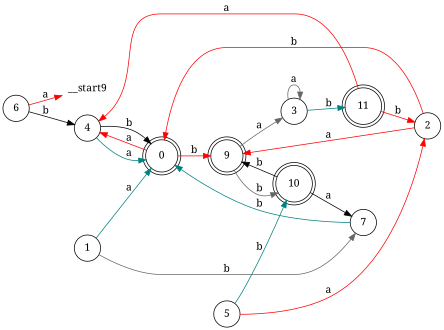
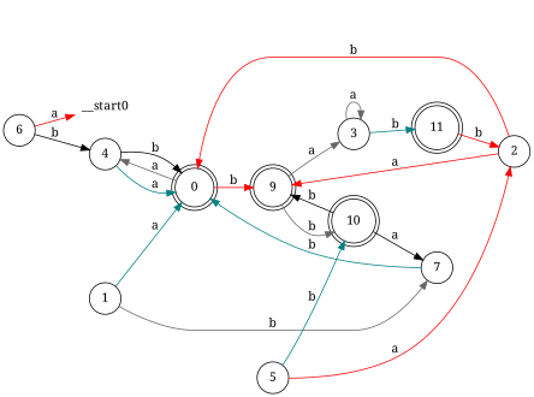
  digraph {
    fontname="Noto Serif"
    rankdir=LR
    node [fontname="Noto Serif" shape=circle color=black fillcolor=white style=filled]
    edge [color=red fontname="Noto Serif"]
-   __start0 [shape=none label=__start9 color="" fillcolor="" style=""]
+   __start0 [shape=none color="" fillcolor="" style=""]
    n2 [label=0 shape=doublecircle style="rounded,filled"]
    n3 [label=4]
    n4 [label=9 shape=doublecircle style="rounded,filled"]
    n5 [label=3]
    n6 [label=10 shape=doublecircle style="rounded,filled"]
    n7 [label=1]
    n8 [label=7]
    n9 [label=2]
    n10 [label=11 shape=doublecircle style="rounded,filled"]
    n11 [label=5]
    n12 [label=6]
-   n2 -> n3 [label=a]
+   n2 -> n3 [color=gray40 label=a]
    n2 -> n4 [label=b]
    n3 -> n2 [color=teal label=a]
    n3 -> n2 [color=black label=b]
    n4 -> n5 [color=gray40 label=a]
    n4 -> n6 [color=gray40 label=b]
    n5 -> n5 [color=gray40 label=a]
    n5 -> n10 [color=teal label=b]
    n6 -> n4 [color=black label=b]
    n6 -> n8 [color=black label=a]
    n7 -> n2 [color=teal label=a]
    n7 -> n8 [color=gray40 label=b]
    n8 -> n2 [color=teal label=b]
    n9 -> n2 [label=b]
    n9 -> n4 [label=a]
-   n10 -> n3 [label=a]
    n10 -> n9 [label=b]
    n11 -> n6 [color=teal label=b]
    n11 -> n9 [label=a]
    n12 -> __start0 [label=a]
    n12 -> n3 [color=black label=b]
  }
